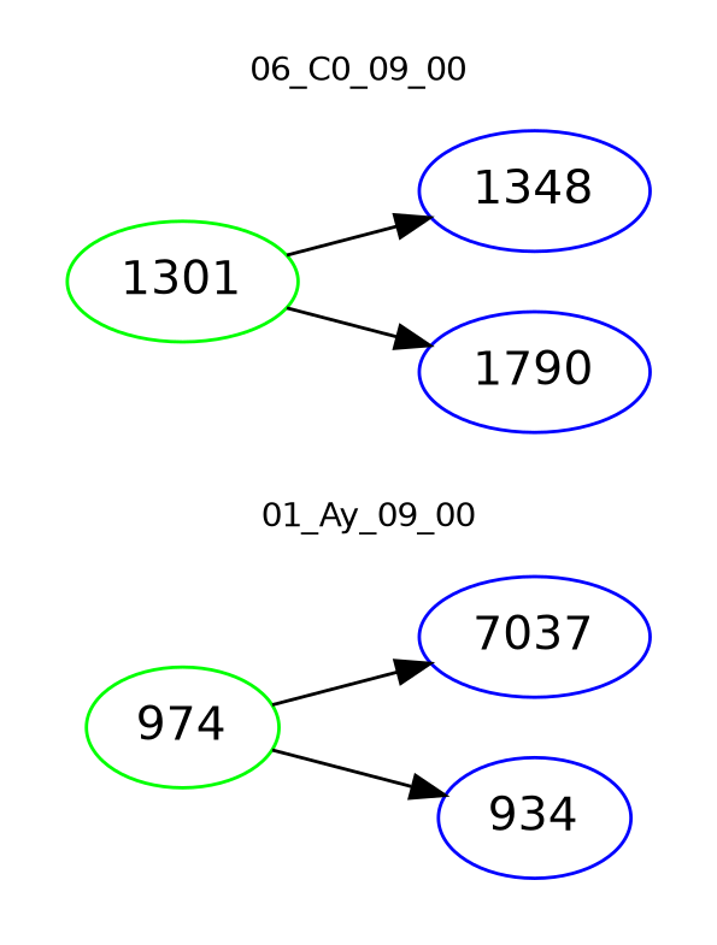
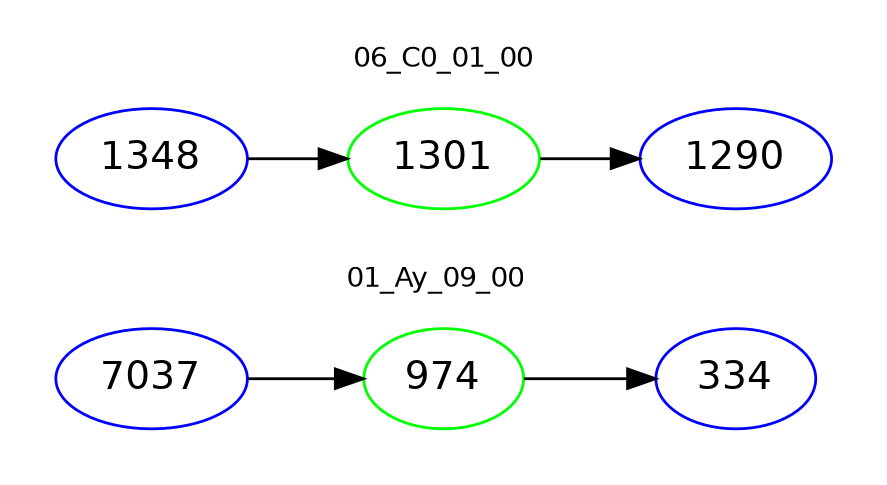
  digraph {
    fontname="DejaVu Sans"
    rankdir=LR
    node [color=blue fontname="DejaVu Sans"]
    edge [color=black fontname="DejaVu Sans"]
    n1 [color=green label=974]
-   n2 [label=934]
+   n2 [label=334]
    n3 [label=7037]
    n4 [color=green label=1301]
-   n5 [label=1790]
+   n5 [label=1290]
    n6 [label=1348]
    subgraph cluster_1 {
      color=white
      fontsize=10
      label="01_Ay_09_00"
      n1
      n2
      n3
    }
    subgraph cluster_2 {
      color=white
      fontsize=10
-     label="06_C0_09_00"
+     label="06_C0_01_00"
      n4
      n5
      n6
    }
    n1 -> n2
-   n1 -> n3
+   n3 -> n1
    n4 -> n5
-   n4 -> n6
+   n6 -> n4
  }
